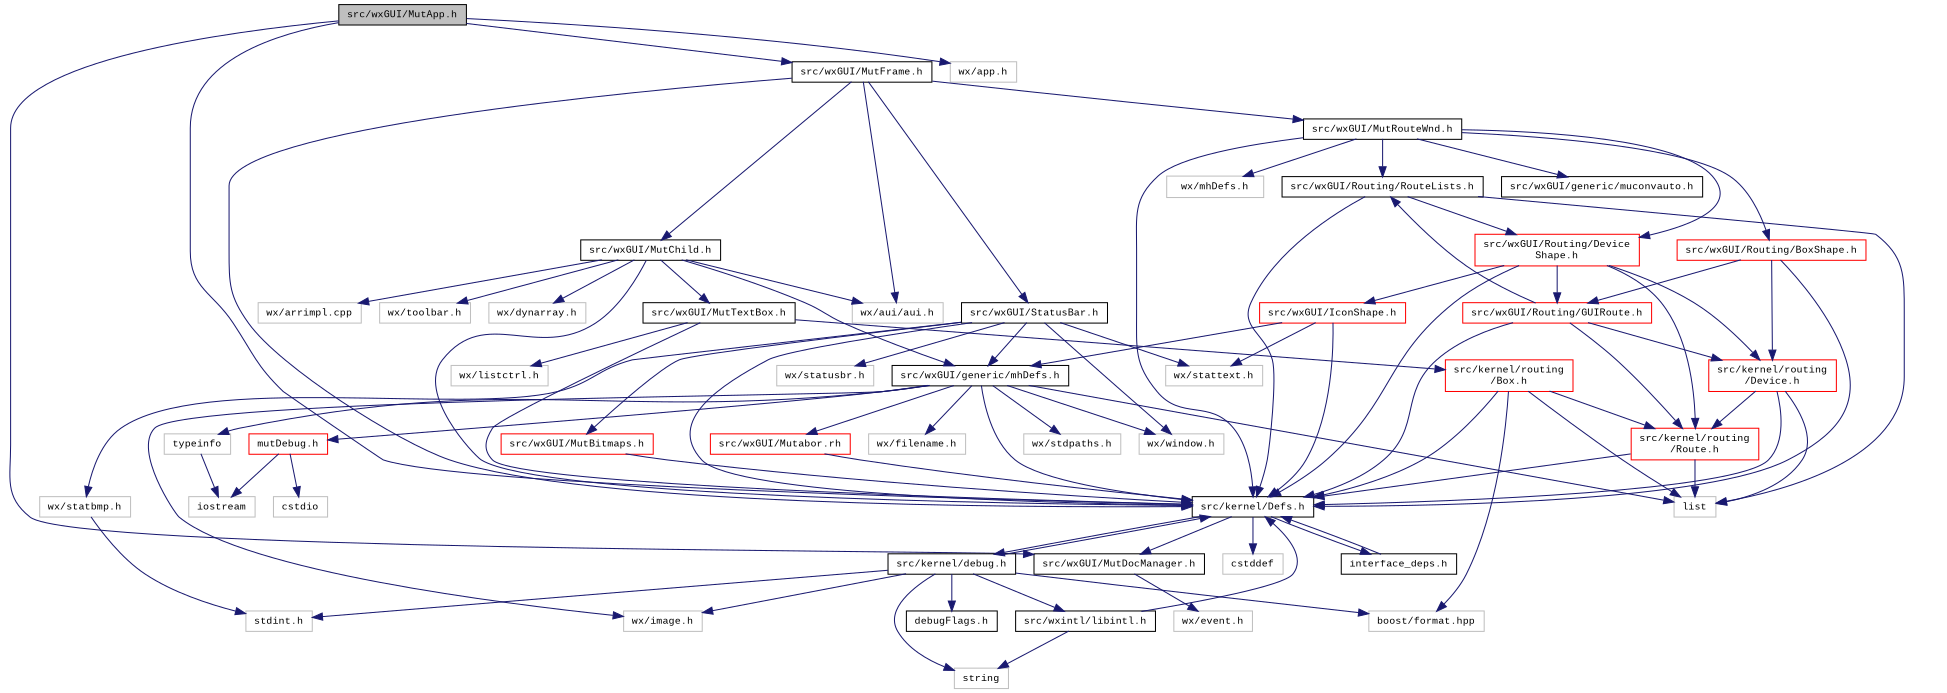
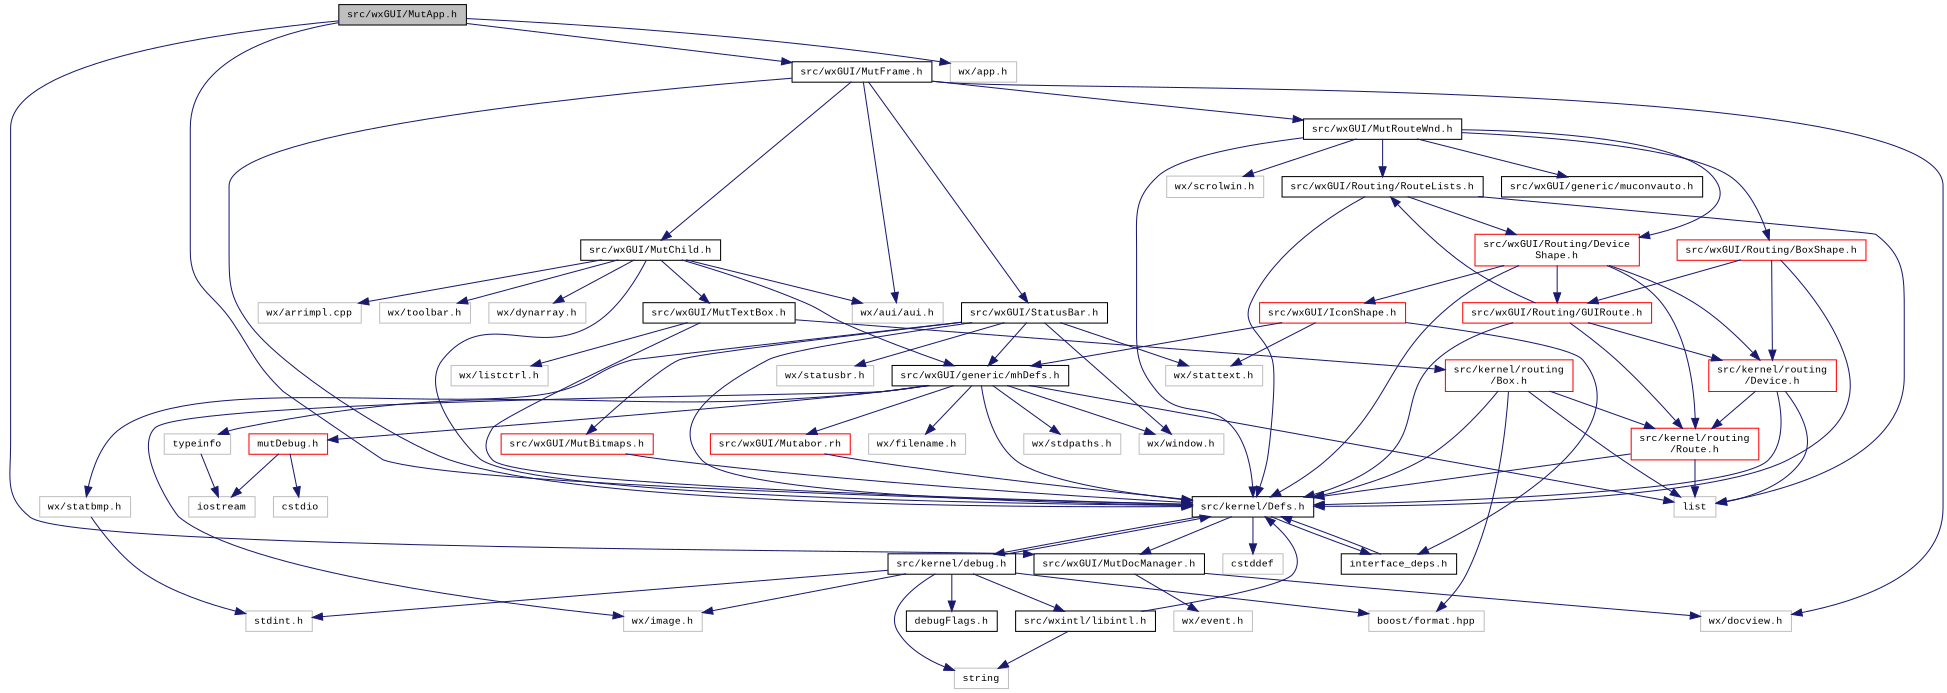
  digraph {
    fontname="Liberation Mono"
    node [color=grey75 fillcolor=white fontname="Liberation Mono" fontsize=10 shape=record style=filled]
    edge [color=midnightblue fontname="Liberation Mono" fontsize=10 labelfontname=Sans labelfontsize=10 style=solid]
    n1 [color=black fillcolor=grey75 fontcolor=black height=0.2 label="src/wxGUI/MutApp.h" width=0.4]
    n2 [color=black height=0.2 label="src/kernel/Defs.h" width=0.4]
    n3 [color=black height=0.2 label="src/wxGUI/MutFrame.h" width=0.4]
    n4 [color=black height=0.2 label="src/wxGUI/MutDocManager.h" width=0.4]
    n5 [height=0.2 label="wx/app.h" width=0.4]
    n6 [color=black height=0.2 label="interface_deps.h" width=0.4]
    n7 [height=0.2 label=cstddef width=0.4]
    n8 [color=black height=0.2 label="src/kernel/debug.h" width=0.4]
    n9 [color=black height=0.2 label="src/wxGUI/MutChild.h" width=0.4]
    n10 [height=0.2 label="wx/aui/aui.h" width=0.4]
    n11 [color=black height=0.2 label="src/wxGUI/MutRouteWnd.h" width=0.4]
    n12 [color=black height=0.2 label="src/wxGUI/StatusBar.h" width=0.4]
+   n13 [height=0.2 label="wx/docview.h" width=0.4]
    n14 [height=0.2 label="wx/event.h" width=0.4]
    n15 [color=black height=0.2 label="src/wxintl/libintl.h" width=0.4]
    n16 [height=0.2 label=string width=0.4]
    n17 [height=0.2 label="boost/format.hpp" width=0.4]
    n18 [height=0.2 label="stdint.h" width=0.4]
    n19 [color=black height=0.2 label="debugFlags.h" width=0.4]
    n20 [height=0.2 label="wx/image.h" width=0.4]
    n21 [height=0.2 label=cstdio width=0.4]
    n22 [color=black height=0.2 label="src/wxGUI/generic/mhDefs.h" width=0.4]
    n23 [color=black height=0.2 label="src/wxGUI/MutTextBox.h" width=0.4]
    n24 [height=0.2 label="wx/toolbar.h" width=0.4]
    n25 [height=0.2 label="wx/dynarray.h" width=0.4]
    n26 [height=0.2 label="wx/arrimpl.cpp" width=0.4]
    n27 [color=black height=0.2 label="src/wxGUI/Routing/RouteLists.h" width=0.4]
    n28 [color=black height=0.2 label="src/wxGUI/generic/muconvauto.h" width=0.4]
    n29 [color=red height=0.2 label="src/wxGUI/Routing/Device\lShape.h" width=0.4]
    n30 [color=red height=0.2 label="src/wxGUI/Routing/BoxShape.h" width=0.4]
-   n31 [height=0.2 label="wx/mhDefs.h" width=0.4]
+   n31 [height=0.2 label="wx/scrolwin.h" width=0.4]
    n32 [height=0.2 label="wx/window.h" width=0.4]
    n33 [height=0.2 label="wx/stattext.h" width=0.4]
    n34 [color=red height=0.2 label="src/wxGUI/MutBitmaps.h" width=0.4]
    n35 [height=0.2 label="wx/statusbr.h" width=0.4]
    n36 [height=0.2 label="wx/statbmp.h" width=0.4]
    n37 [height=0.2 label="wx/stdpaths.h" width=0.4]
    n38 [height=0.2 label="wx/filename.h" width=0.4]
    n39 [height=0.2 label=typeinfo width=0.4]
    n40 [height=0.2 label=list width=0.4]
    n41 [color=red height=0.2 label="src/wxGUI/Mutabor.rh" width=0.4]
    n42 [color=red height=0.2 label="mutDebug.h" width=0.4]
    n43 [color=red height=0.2 label="src/kernel/routing\l/Box.h" width=0.4]
    n44 [height=0.2 label="wx/listctrl.h" width=0.4]
    n45 [height=0.2 label=iostream width=0.4]
    n46 [color=red height=0.2 label="src/kernel/routing\l/Route.h" width=0.4]
    n47 [color=red height=0.2 label="src/wxGUI/IconShape.h" width=0.4]
    n48 [color=red height=0.2 label="src/kernel/routing\l/Device.h" width=0.4]
    n49 [color=red height=0.2 label="src/wxGUI/Routing/GUIRoute.h" width=0.4]
    n1 -> n2
    n1 -> n3
    n1 -> n4
    n1 -> n5
    n2 -> n4
    n2 -> n6
    n2 -> n7
    n2 -> n8
    n3 -> n2
    n3 -> n9
    n3 -> n10
    n3 -> n11
    n3 -> n12
+   n3 -> n13
+   n4 -> n13
    n4 -> n14
    n6 -> n2
    n8 -> n2
    n8 -> n15
    n8 -> n16
    n8 -> n17
    n8 -> n18
    n8 -> n19
    n8 -> n20
    n9 -> n2
    n9 -> n10
    n9 -> n22
    n9 -> n23
    n9 -> n24
    n9 -> n25
    n9 -> n26
    n11 -> n2
    n11 -> n27
    n11 -> n28
    n11 -> n29
    n11 -> n30
    n11 -> n31
    n12 -> n2
    n12 -> n22
    n12 -> n32
    n12 -> n33
    n12 -> n34
    n12 -> n35
    n12 -> n36
    n15 -> n2
    n15 -> n16
    n22 -> n2
    n22 -> n20
    n22 -> n32
    n22 -> n37
    n22 -> n38
    n22 -> n39
    n22 -> n40
    n22 -> n41
    n22 -> n42
    n23 -> n2
    n23 -> n43
    n23 -> n44
    n27 -> n2
    n27 -> n29
    n27 -> n40
    n29 -> n2
    n29 -> n46
    n29 -> n47
    n29 -> n48
    n29 -> n49
    n30 -> n2
    n30 -> n48
    n30 -> n49
    n34 -> n2
    n36 -> n18
    n39 -> n45
    n41 -> n2
    n42 -> n21
    n42 -> n45
    n43 -> n2
    n43 -> n17
    n43 -> n40
    n43 -> n46
    n46 -> n2
    n46 -> n40
-   n47 -> n2
+   n47 -> n6
    n47 -> n22
    n47 -> n33
    n48 -> n2
    n48 -> n40
    n48 -> n46
    n49 -> n2
    n49 -> n27
    n49 -> n46
    n49 -> n48
  }
